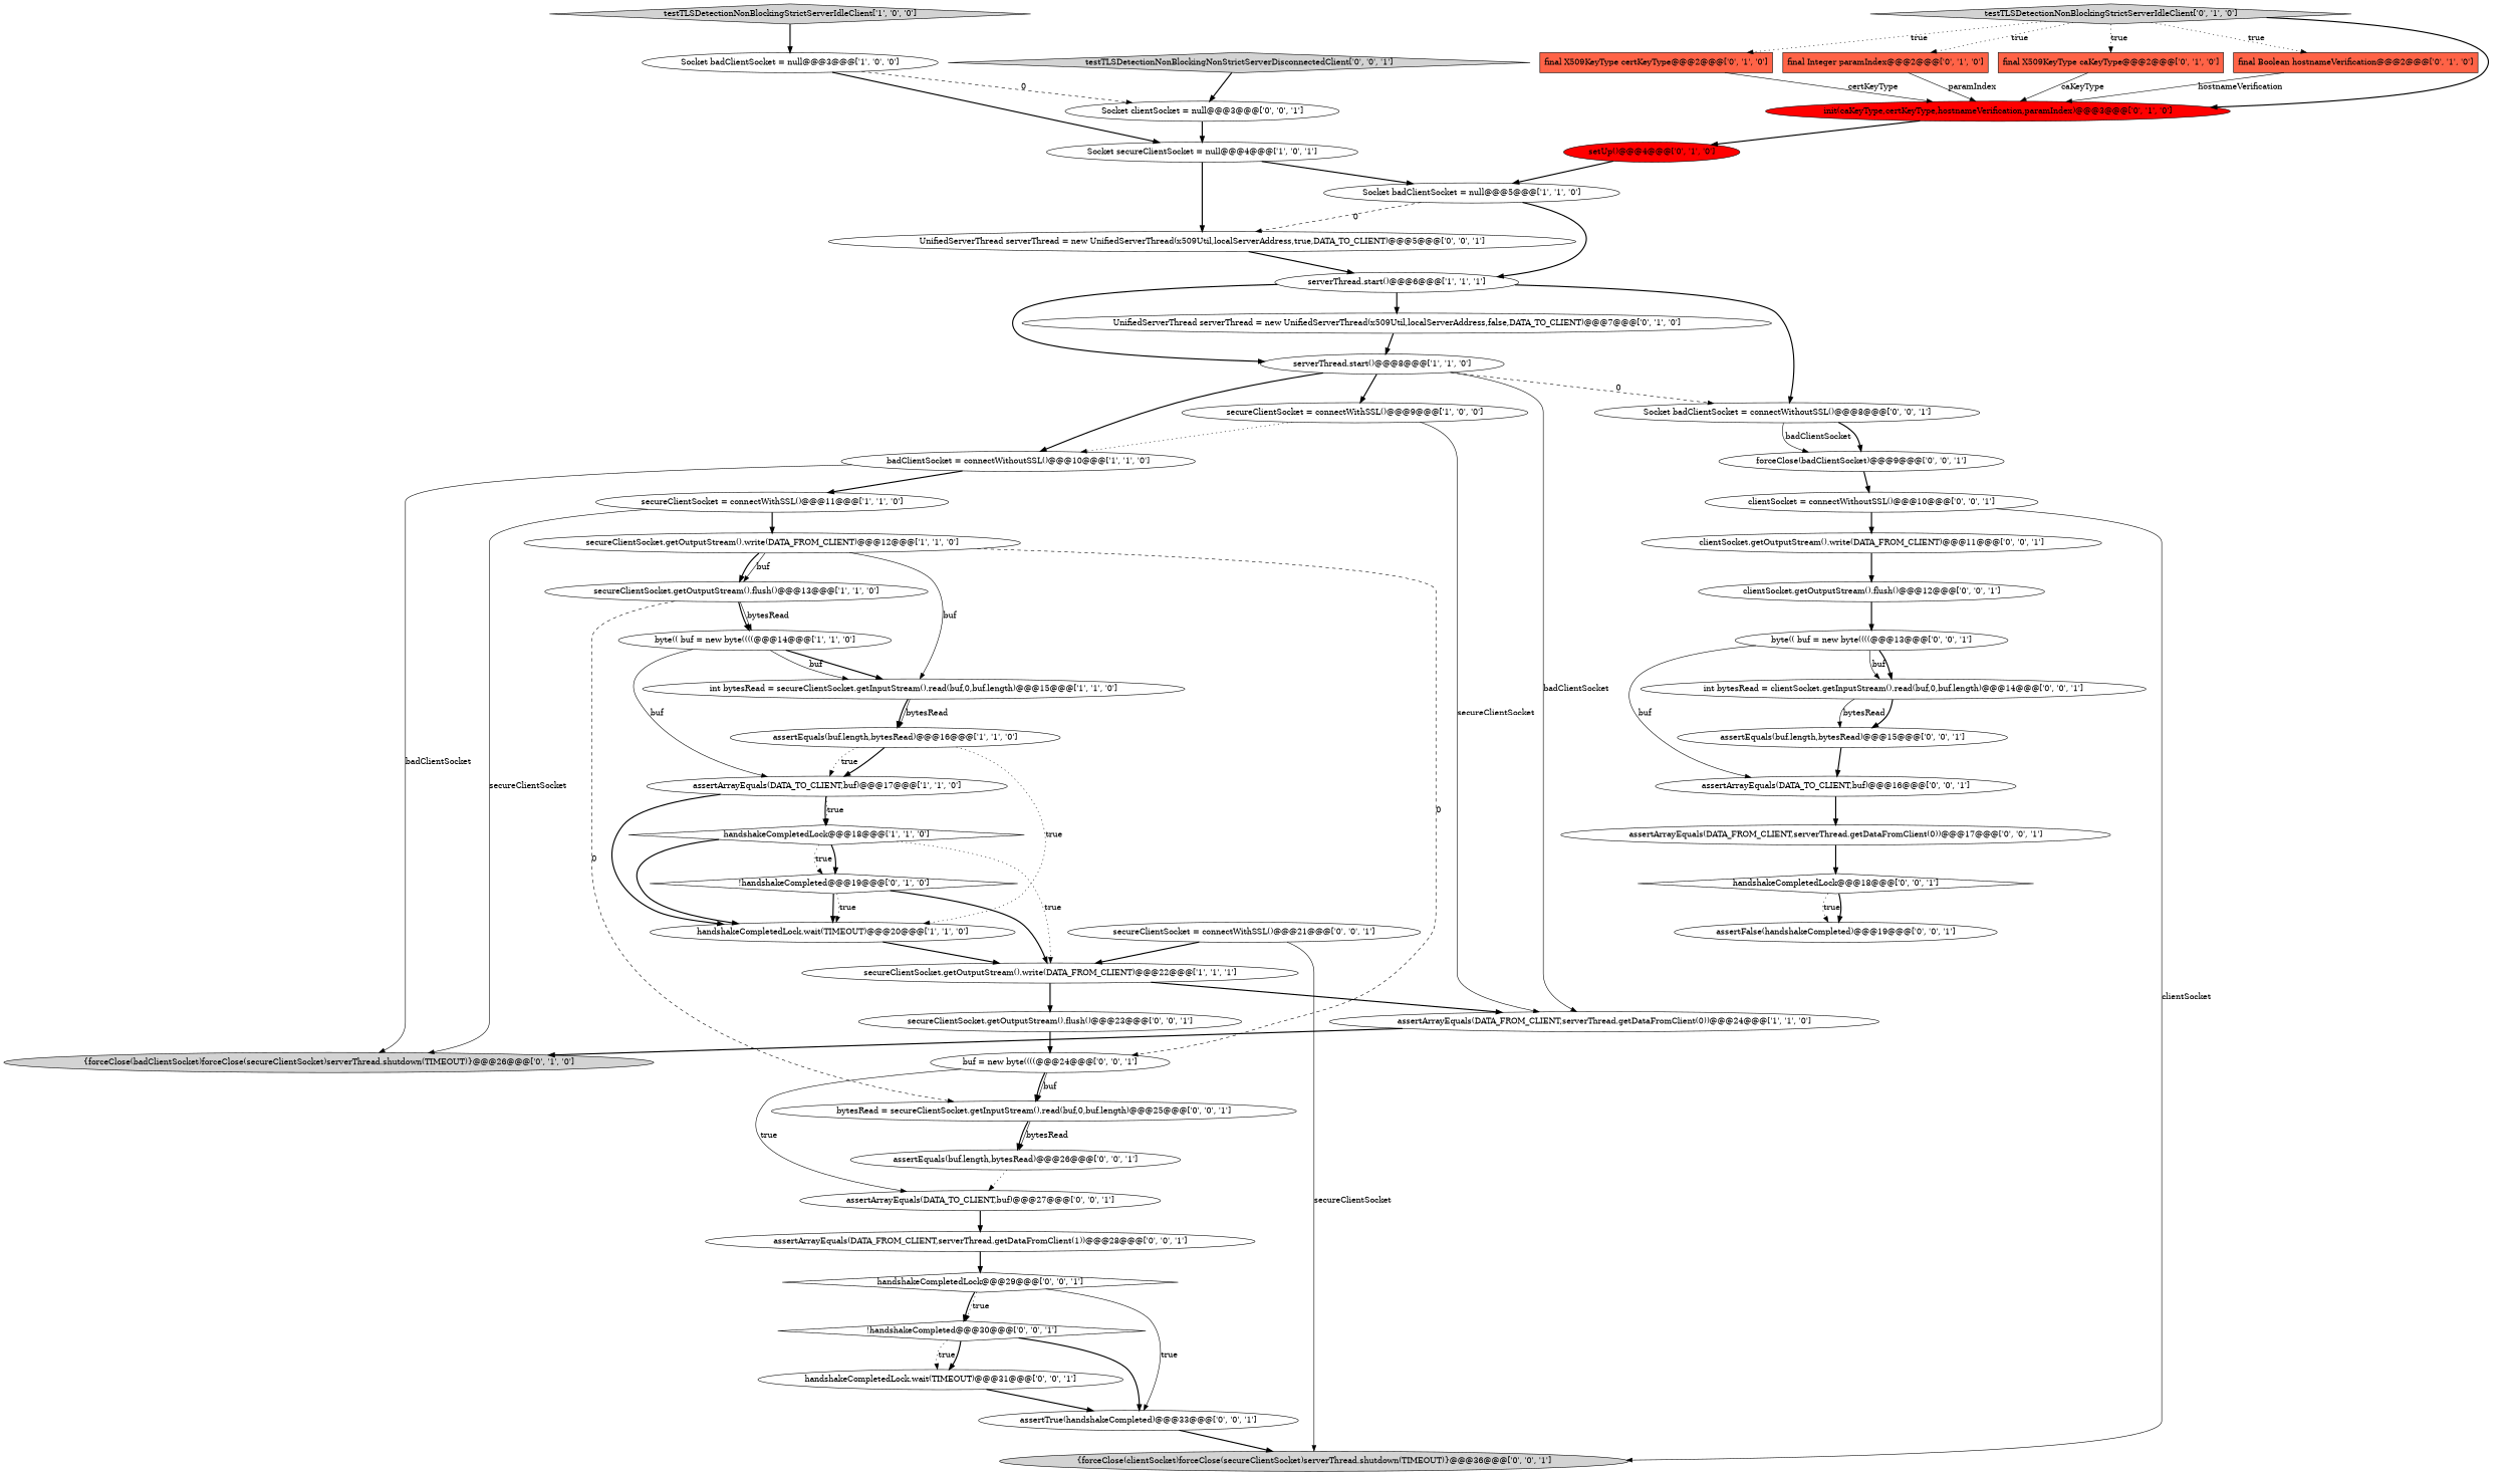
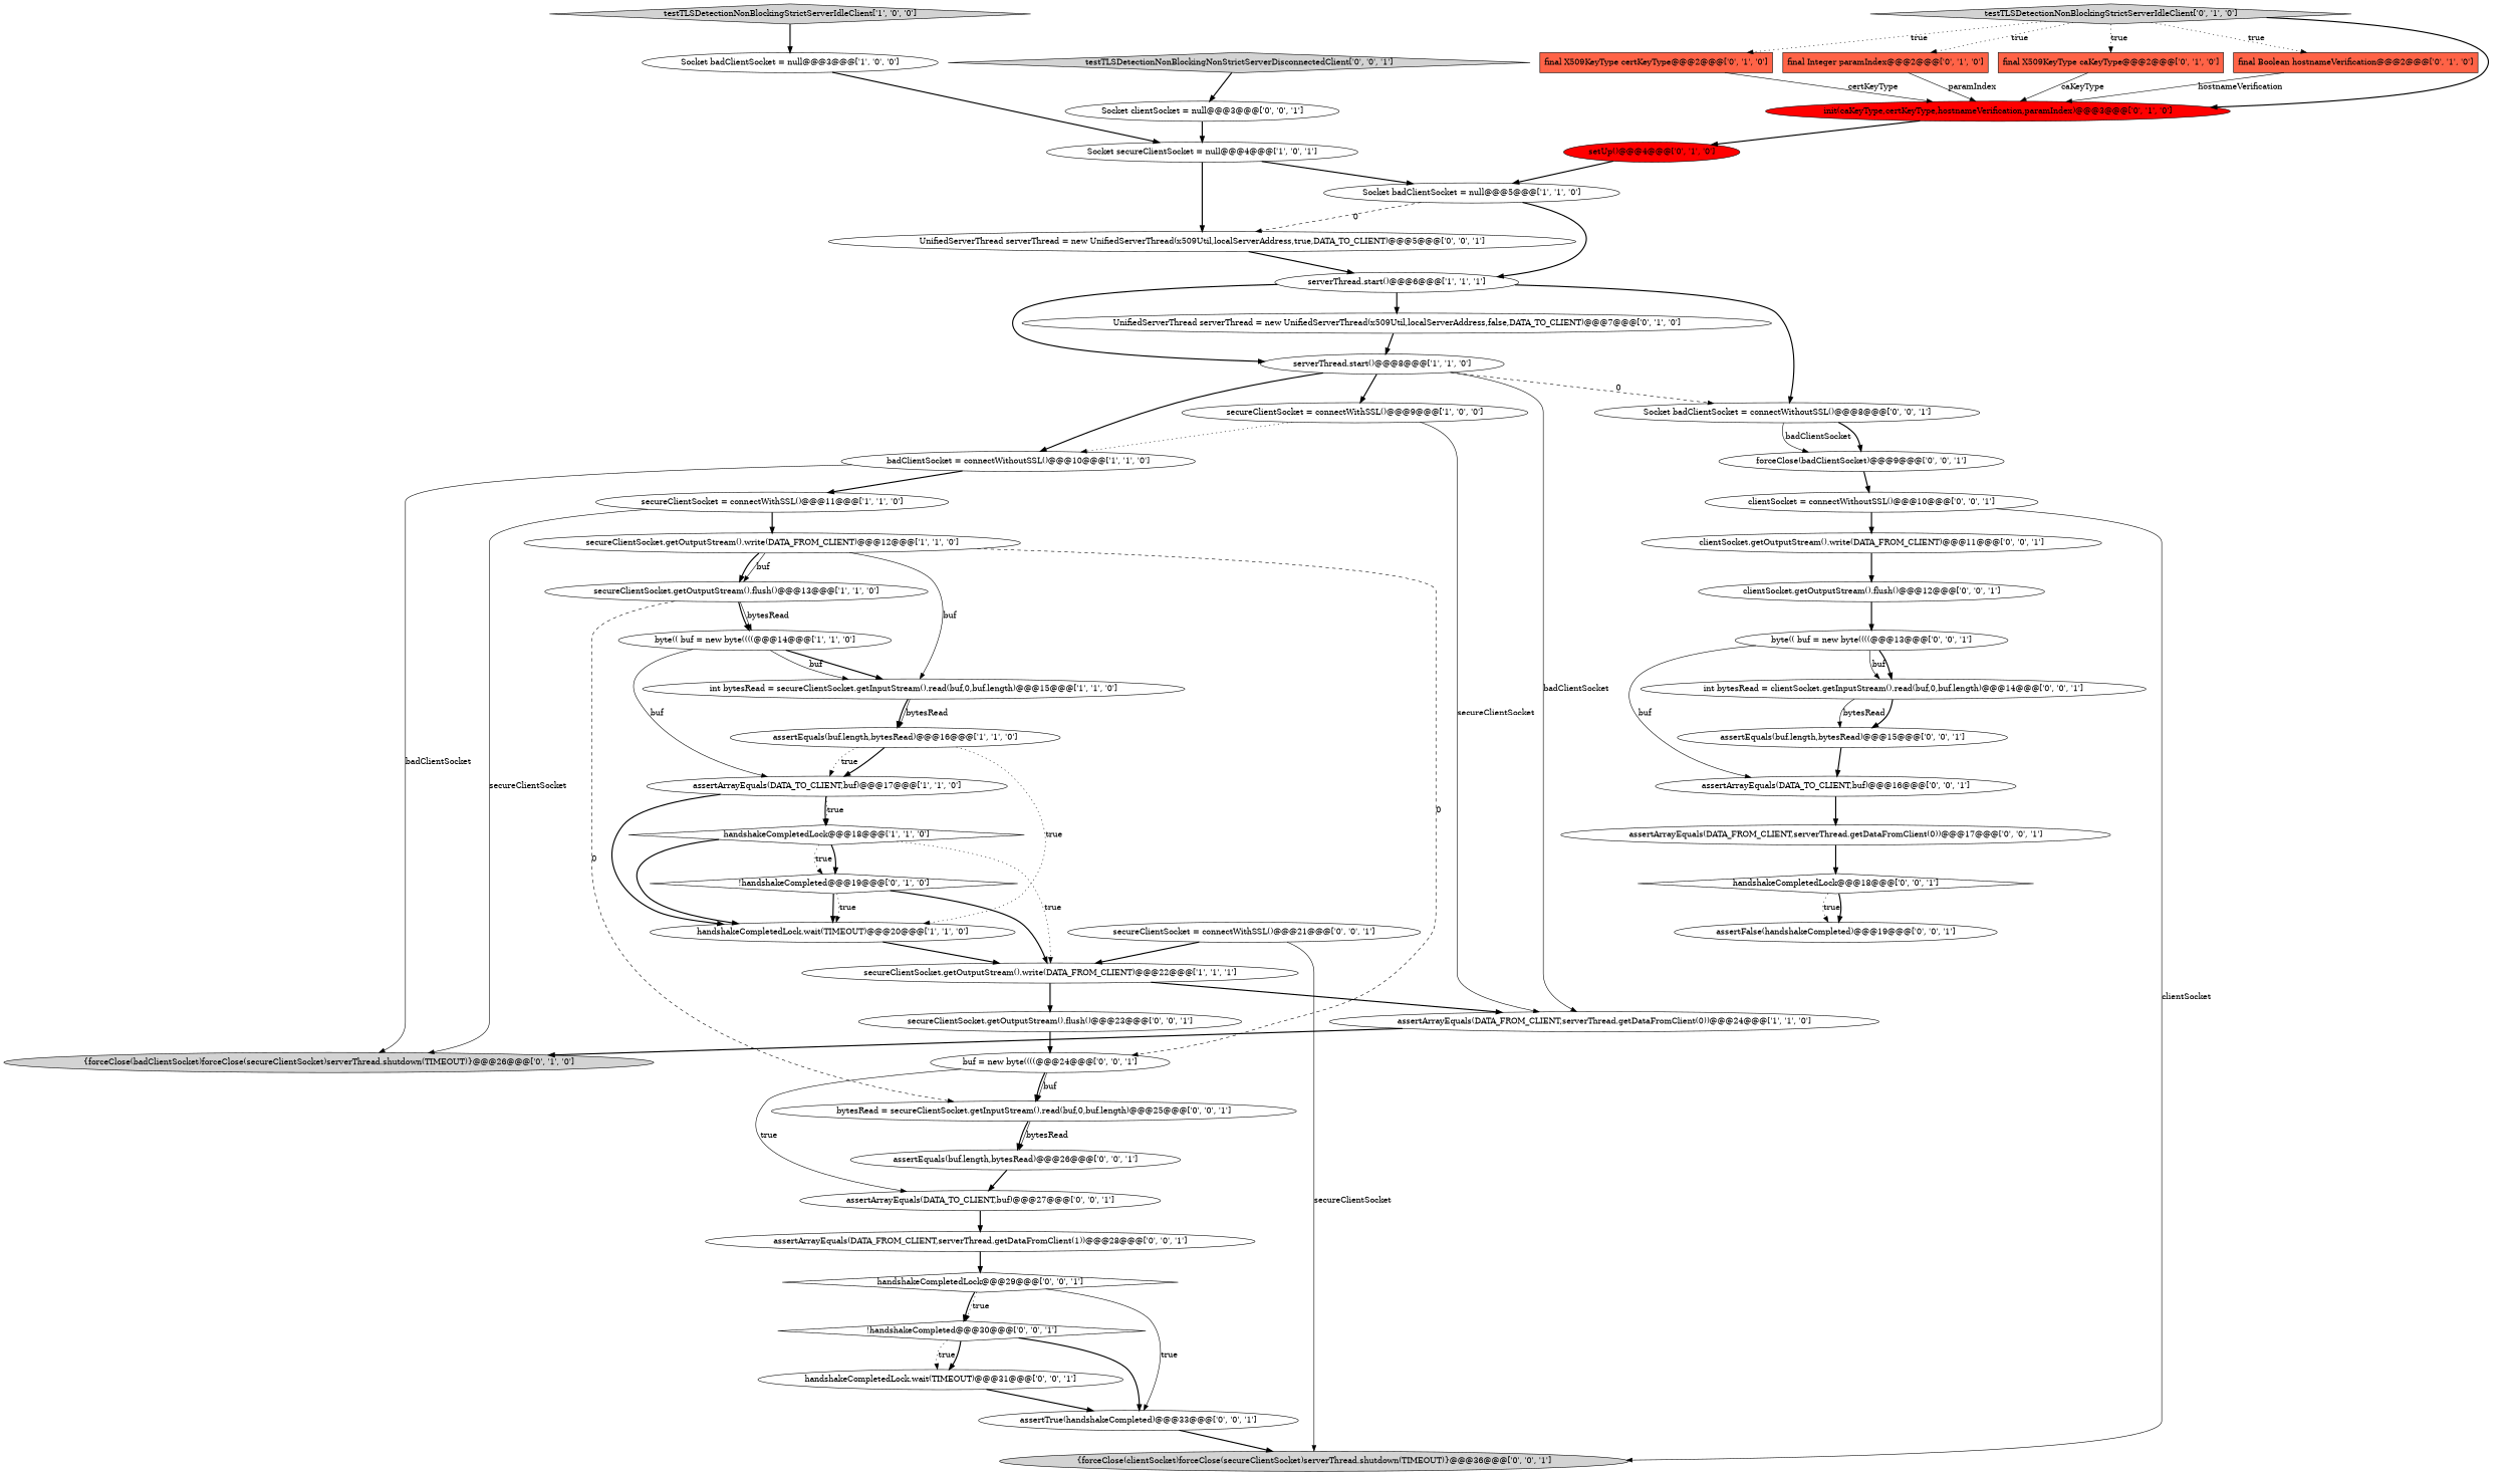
  digraph {
    node [fillcolor=white shape=ellipse style=filled]
    edge [style=bold]
    n1 [label="int bytesRead = clientSocket.getInputStream().read(buf,0,buf.length)@@@14@@@['0', '0', '1']"]
    n2 [label="assertEquals(buf.length,bytesRead)@@@15@@@['0', '0', '1']"]
    n3 [label="assertArrayEquals(DATA_TO_CLIENT,buf)@@@16@@@['0', '0', '1']"]
    n4 [label="badClientSocket = connectWithoutSSL()@@@10@@@['1', '1', '0']"]
    n5 [label="secureClientSocket = connectWithSSL()@@@11@@@['1', '1', '0']"]
    n6 [fillcolor=lightgray label="{forceClose(badClientSocket)forceClose(secureClientSocket)serverThread.shutdown(TIMEOUT)}@@@26@@@['0', '1', '0']"]
    n7 [label="secureClientSocket.getOutputStream().write(DATA_FROM_CLIENT)@@@12@@@['1', '1', '0']"]
    n8 [fillcolor=tomato label="final Boolean hostnameVerification@@@2@@@['0', '1', '0']" shape=box]
    n9 [fillcolor=red label="init(caKeyType,certKeyType,hostnameVerification,paramIndex)@@@3@@@['0', '1', '0']"]
    n10 [fillcolor=red label="setUp()@@@4@@@['0', '1', '0']"]
    n11 [label="clientSocket = connectWithoutSSL()@@@10@@@['0', '0', '1']"]
    n12 [label="clientSocket.getOutputStream().write(DATA_FROM_CLIENT)@@@11@@@['0', '0', '1']"]
    n13 [fillcolor=lightgray label="{forceClose(clientSocket)forceClose(secureClientSocket)serverThread.shutdown(TIMEOUT)}@@@36@@@['0', '0', '1']"]
    n14 [label="clientSocket.getOutputStream().flush()@@@12@@@['0', '0', '1']"]
    n15 [label="UnifiedServerThread serverThread = new UnifiedServerThread(x509Util,localServerAddress,false,DATA_TO_CLIENT)@@@7@@@['0', '1', '0']"]
    n16 [label="serverThread.start()@@@8@@@['1', '1', '0']"]
    n17 [label="Socket badClientSocket = connectWithoutSSL()@@@8@@@['0', '0', '1']"]
    n18 [label="secureClientSocket = connectWithSSL()@@@9@@@['1', '0', '0']"]
    n19 [label="assertArrayEquals(DATA_FROM_CLIENT,serverThread.getDataFromClient(0))@@@24@@@['1', '1', '0']"]
    n20 [label="assertArrayEquals(DATA_TO_CLIENT,buf)@@@17@@@['1', '1', '0']"]
    n21 [label="handshakeCompletedLock@@@18@@@['1', '1', '0']" shape=diamond]
    n22 [label="handshakeCompletedLock.wait(TIMEOUT)@@@20@@@['1', '1', '0']"]
    n23 [label="!handshakeCompleted@@@19@@@['0', '1', '0']" shape=diamond]
    n24 [label="secureClientSocket.getOutputStream().write(DATA_FROM_CLIENT)@@@22@@@['1', '1', '1']"]
    n25 [label="secureClientSocket.getOutputStream().flush()@@@13@@@['1', '1', '0']"]
    n26 [label="buf = new byte((((@@@24@@@['0', '0', '1']"]
    n27 [label="int bytesRead = secureClientSocket.getInputStream().read(buf,0,buf.length)@@@15@@@['1', '1', '0']"]
    n28 [label="assertArrayEquals(DATA_TO_CLIENT,buf)@@@27@@@['0', '0', '1']"]
    n29 [label="assertArrayEquals(DATA_FROM_CLIENT,serverThread.getDataFromClient(1))@@@28@@@['0', '0', '1']"]
    n30 [label="handshakeCompletedLock@@@29@@@['0', '0', '1']" shape=diamond]
    n31 [label="byte(( buf = new byte((((@@@13@@@['0', '0', '1']"]
    n32 [label="assertArrayEquals(DATA_FROM_CLIENT,serverThread.getDataFromClient(0))@@@17@@@['0', '0', '1']"]
    n33 [label="handshakeCompletedLock@@@18@@@['0', '0', '1']" shape=diamond]
    n34 [label="assertFalse(handshakeCompleted)@@@19@@@['0', '0', '1']"]
    n35 [label="!handshakeCompleted@@@30@@@['0', '0', '1']" shape=diamond]
    n36 [label="assertTrue(handshakeCompleted)@@@33@@@['0', '0', '1']"]
    n37 [label="handshakeCompletedLock.wait(TIMEOUT)@@@31@@@['0', '0', '1']"]
    n38 [label="Socket badClientSocket = null@@@5@@@['1', '1', '0']"]
    n39 [label="UnifiedServerThread serverThread = new UnifiedServerThread(x509Util,localServerAddress,true,DATA_TO_CLIENT)@@@5@@@['0', '0', '1']"]
    n40 [label="serverThread.start()@@@6@@@['1', '1', '1']"]
    n41 [label="assertEquals(buf.length,bytesRead)@@@16@@@['1', '1', '0']"]
    n42 [label="secureClientSocket.getOutputStream().flush()@@@23@@@['0', '0', '1']"]
    n43 [fillcolor=lightgray label="testTLSDetectionNonBlockingStrictServerIdleClient['0', '1', '0']" shape=diamond]
    n44 [fillcolor=tomato label="final X509KeyType certKeyType@@@2@@@['0', '1', '0']" shape=box]
    n45 [fillcolor=tomato label="final Integer paramIndex@@@2@@@['0', '1', '0']" shape=box]
    n46 [fillcolor=tomato label="final X509KeyType caKeyType@@@2@@@['0', '1', '0']" shape=box]
    n47 [label="Socket badClientSocket = null@@@3@@@['1', '0', '0']"]
    n48 [label="Socket clientSocket = null@@@3@@@['0', '0', '1']"]
    n49 [label="Socket secureClientSocket = null@@@4@@@['1', '0', '1']"]
    n50 [label="forceClose(badClientSocket)@@@9@@@['0', '0', '1']"]
    n51 [fillcolor=lightgray label="testTLSDetectionNonBlockingStrictServerIdleClient['1', '0', '0']" shape=diamond]
    n52 [label="secureClientSocket = connectWithSSL()@@@21@@@['0', '0', '1']"]
    n53 [label="bytesRead = secureClientSocket.getInputStream().read(buf,0,buf.length)@@@25@@@['0', '0', '1']"]
    n54 [label="byte(( buf = new byte((((@@@14@@@['1', '1', '0']"]
    n55 [label="assertEquals(buf.length,bytesRead)@@@26@@@['0', '0', '1']"]
    n56 [fillcolor=lightgray label="testTLSDetectionNonBlockingNonStrictServerDisconnectedClient['0', '0', '1']" shape=diamond]
    n1 -> n2 [label=bytesRead style=solid]
    n1 -> n2
    n2 -> n3
    n3 -> n32
    n4 -> n5
    n4 -> n6 [label=badClientSocket style=solid]
    n5 -> n6 [label=secureClientSocket style=solid]
    n5 -> n7
    n7 -> n25
    n7 -> n25 [label=buf style=solid]
    n7 -> n26 [label=0 style=dashed]
    n7 -> n27 [label=buf style=solid]
    n8 -> n9 [label=hostnameVerification style=solid]
    n9 -> n10
    n10 -> n38
    n11 -> n12
    n11 -> n13 [label=clientSocket style=solid]
    n12 -> n14
    n14 -> n31
    n15 -> n16
    n16 -> n4
    n16 -> n17 [label=0 style=dashed]
    n16 -> n18
    n16 -> n19 [label=badClientSocket style=solid]
    n17 -> n50
    n17 -> n50 [label=badClientSocket style=solid]
    n18 -> n4 [style=dotted]
    n18 -> n19 [label=secureClientSocket style=solid]
    n19 -> n6
    n20 -> n21
    n20 -> n21 [label=true style=dotted]
    n20 -> n22
    n21 -> n22
    n21 -> n23
    n21 -> n23 [label=true style=dotted]
    n21 -> n24 [label=true style=dotted]
    n22 -> n24
    n23 -> n22 [label=true style=dotted]
    n23 -> n22
    n23 -> n24
    n24 -> n19
    n24 -> n42
    n25 -> n53 [label=0 style=dashed]
    n25 -> n54
    n25 -> n54 [label=bytesRead style=solid]
    n26 -> n28 [label=true style=solid]
    n26 -> n53
    n26 -> n53 [label=buf style=solid]
    n27 -> n41 [label=bytesRead style=solid]
    n27 -> n41
    n28 -> n29
    n29 -> n30
    n30 -> n35
    n30 -> n35 [label=true style=dotted]
    n30 -> n36 [label=true style=solid]
    n31 -> n1 [label=buf style=solid]
    n31 -> n1
    n31 -> n3 [label=buf style=solid]
    n32 -> n33
    n33 -> n34 [label=true style=dotted]
    n33 -> n34
    n35 -> n36
    n35 -> n37 [label=true style=dotted]
    n35 -> n37
    n36 -> n13
    n37 -> n36
    n38 -> n39 [label=0 style=dashed]
    n38 -> n40
    n39 -> n40
    n40 -> n15
    n40 -> n16
    n40 -> n17
    n41 -> n20
    n41 -> n20 [label=true style=dotted]
    n41 -> n22 [label=true style=dotted]
    n42 -> n26
    n43 -> n8 [label=true style=dotted]
    n43 -> n9
    n43 -> n44 [label=true style=dotted]
    n43 -> n45 [label=true style=dotted]
    n43 -> n46 [label=true style=dotted]
    n44 -> n9 [label=certKeyType style=solid]
    n45 -> n9 [label=paramIndex style=solid]
    n46 -> n9 [label=caKeyType style=solid]
-   n47 -> n48 [label=0 style=dashed]
    n47 -> n49
    n48 -> n49
    n49 -> n38
    n49 -> n39
    n50 -> n11
    n51 -> n47
    n52 -> n13 [label=secureClientSocket style=solid]
    n52 -> n24
    n53 -> n55
    n53 -> n55 [label=bytesRead style=solid]
    n54 -> n20 [label=buf style=solid]
    n54 -> n27
    n54 -> n27 [label=buf style=solid]
-   n55 -> n28 [style=dotted]
+   n55 -> n28
    n56 -> n48
  }
